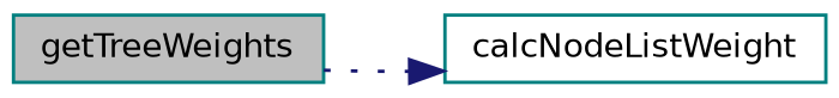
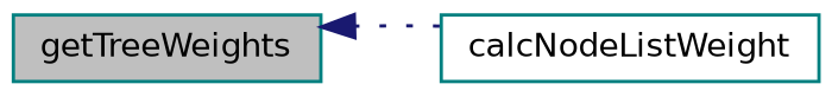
  digraph {
    rankdir=LR
    node [color=teal fontname=Helvetica fontsize=10 shape=record style=filled]
    n1 [fillcolor=grey75 fontcolor=black height=0.2 label=getTreeWeights width=0.4]
    n2 [fillcolor=white height=0.2 label=calcNodeListWeight width=0.4]
-   n1 -> n2 [color=midnightblue fontname=Helvetica fontsize=10 labelfontname=Helvetica labelfontsize=10 style=dotted]
+   n2 -> n1 [color=midnightblue fontname=Helvetica fontsize=10 labelfontname=Helvetica labelfontsize=10 style=dotted]
  }
